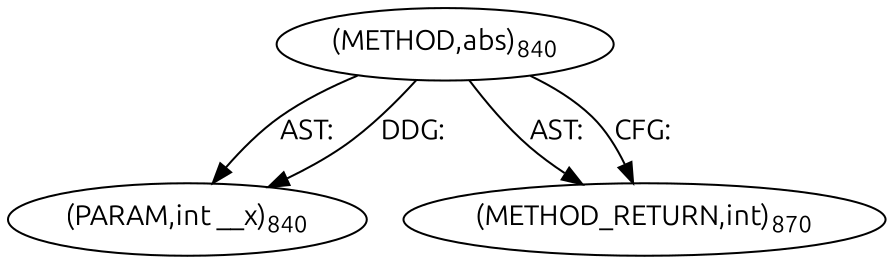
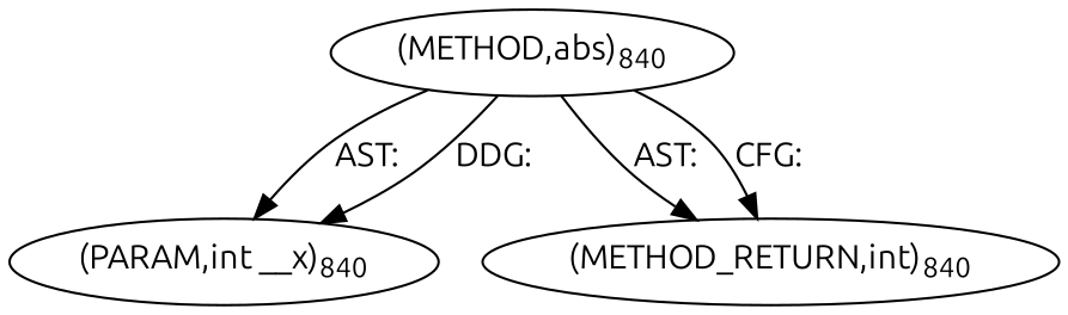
  digraph {
    fontname=Ubuntu
    node [fontname=Ubuntu]
    edge [fontname=Ubuntu]
    n1 [label=<(METHOD,abs)<SUB>840</SUB>>]
    n2 [label=<(PARAM,int __x)<SUB>840</SUB>>]
-   n3 [label=<(METHOD_RETURN,int)<SUB>870</SUB>>]
+   n3 [label=<(METHOD_RETURN,int)<SUB>840</SUB>>]
    n1 -> n2 [label="AST: "]
    n1 -> n2 [label="DDG: "]
    n1 -> n3 [label="AST: "]
    n1 -> n3 [label="CFG: "]
  }
